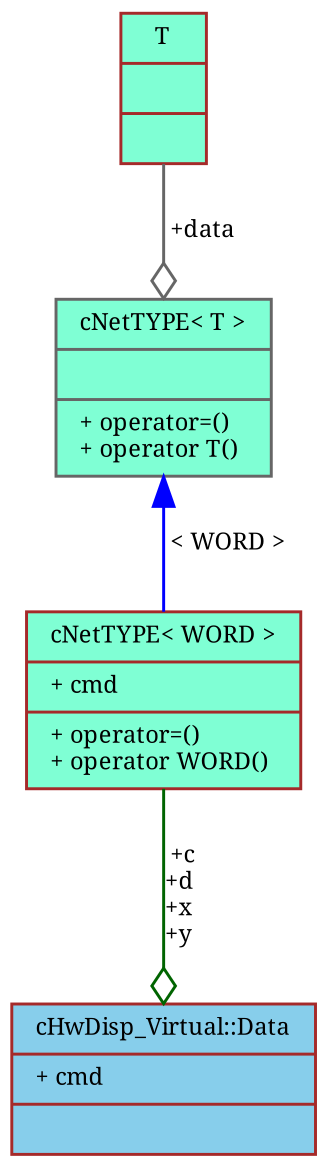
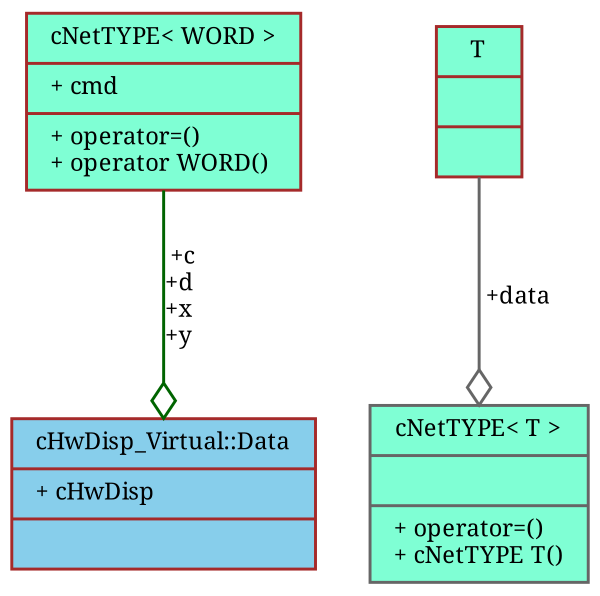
  digraph {
    fontname="Noto Serif"
    node [color=brown fillcolor=aquamarine fontname="Noto Serif" fontsize=8 shape=record style=filled]
    edge [arrowhead=odiamond fontname="Noto Serif" fontsize=8 labelfontname=Sans labelfontsize=8 style=solid]
-   n1 [fillcolor=skyblue fontcolor=black height=0.2 label="{cHwDisp_Virtual::Data\n|+ cmd\l|}" width=0.4]
+   n1 [fillcolor=skyblue fontcolor=black height=0.2 label="{cHwDisp_Virtual::Data\n|+ cHwDisp\l|}" width=0.4]
    n2 [height=0.2 label="{cNetTYPE\< WORD \>\n|+ cmd\l|+ operator=()\l+ operator WORD()\l}" width=0.4]
-   n3 [color=gray40 height=0.2 label="{cNetTYPE\< T \>\n||+ operator=()\l+ operator T()\l}" width=0.4]
+   n3 [color=gray40 height=0.2 label="{cNetTYPE\< T \>\n||+ operator=()\l+ cNetTYPE T()\l}" width=0.4]
    n4 [height=0.2 label="{T\n||}" width=0.4]
    n2 -> n1 [color=darkgreen label=" +c\n+d\n+x\n+y"]
-   n3 -> n2 [color=blue dir=back label=" \< WORD \>" arrowhead=""]
    n4 -> n3 [color=gray40 label=" +data"]
  }
